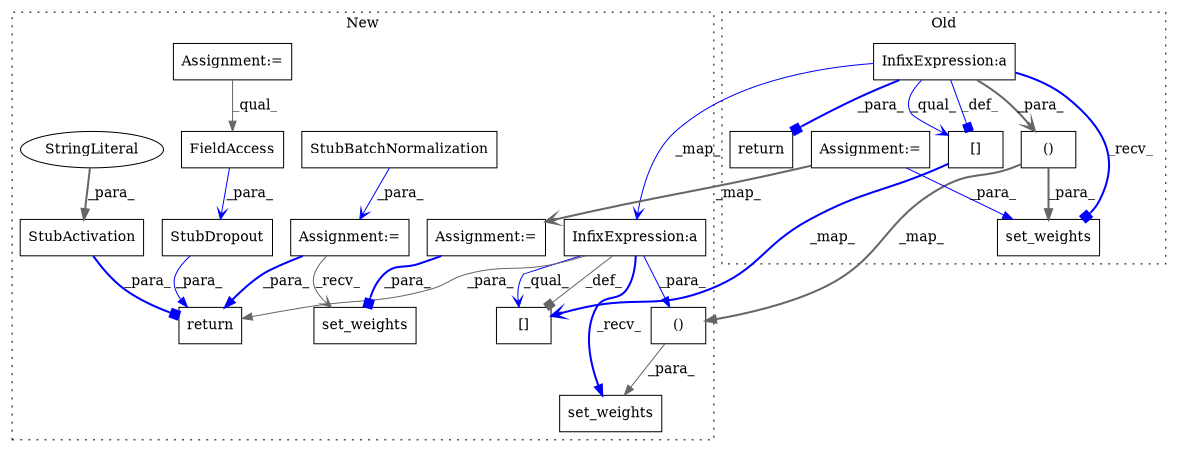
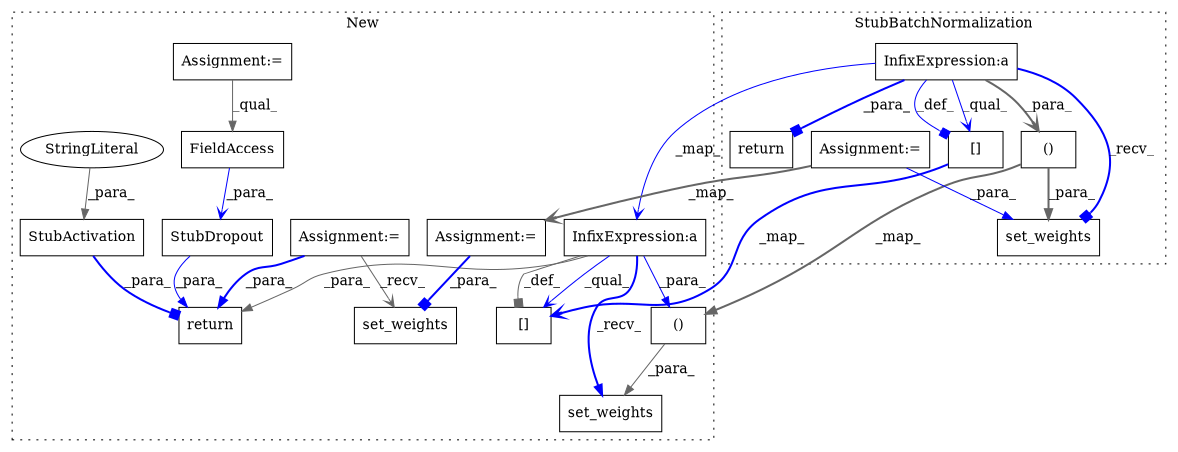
  digraph {
    node [a=32 l="12,1" shape=box]
    edge [arrowhead=normal color=blue style=solid]
    n1 [a=41 l=7 label=return s=2016]
    n2 [a=27 l=4 label="InfixExpression:a" s=987]
    n3 [label=set_weights s="1963,2009"]
    n4 [a=2 l="14,2" label="[]" s="1484,1522"]
    n5 [a=106 l=101 label="()" s=1601]
    n6 [a=7 l=1 label="Assignment:=" s=1777]
    n7 [l="19,2" label=set_weights s="1584,1704"]
    n8 [a=27 l=4 label="InfixExpression:a" s=869]
    n9 [a=2 l="14,2" label="[]" s="1346,1384"]
    n10 [a=106 l=101 label="()" s=1603]
    n11 [a=41 l=7 label=return s=1937]
    n12 [l="15,1" label=StubActivation s="1957,1978"]
    n13 [a=45 l=6 label=StringLiteral s=1972 shape=ellipse]
-   n14 [l=24 label=StubBatchNormalization s=1517]
    n15 [label=set_weights s="1901,1924"]
    n16 [a=7 l=1 label="Assignment:=" s=1725]
    n17 [label=StubDropout s="1995,2033"]
    n18 [a=22 l=26 label=FieldAccess s=2007]
    n19 [a=7 l=8 label="Assignment:=" s=477]
    n20 [a=7 l=1 label="Assignment:=" s=1516]
    subgraph cluster_1 {
-     label=Old
+     label=StubBatchNormalization
      style=dotted
      n1
      n2
      n3
      n4
      n5
      n6
    }
    subgraph cluster_2 {
      label=New
      style=dotted
      n7
      n8
      n9
      n10
      n11
      n12
      n13
-     n14
      n15
      n16
      n17
      n18
      n19
      n20
    }
    n2 -> n1 [arrowhead=box label=_para_ style=bold]
    n2 -> n3 [arrowhead=box label=_recv_ style=bold]
    n2 -> n4 [arrowhead=vee label=_qual_]
    n2 -> n4 [arrowhead=box label=_def_]
    n2 -> n5 [arrowhead=vee color=gray40 label=_para_ style=bold]
    n2 -> n8 [arrowhead=vee label=_map_]
    n4 -> n9 [arrowhead=vee label=_map_ style=bold]
    n5 -> n3 [color=gray40 label=_para_ style=bold]
    n5 -> n10 [color=gray40 label=_map_ style=bold]
    n6 -> n3 [label=_para_]
    n6 -> n16 [arrowhead=vee color=gray40 label=_map_ style=bold]
    n8 -> n7 [label=_recv_ style=bold]
    n8 -> n9 [arrowhead=vee label=_qual_]
    n8 -> n9 [arrowhead=box color=gray40 label=_def_]
    n8 -> n10 [label=_para_]
    n8 -> n11 [color=gray40 label=_para_]
    n10 -> n7 [color=gray40 label=_para_]
    n12 -> n11 [arrowhead=box label=_para_ style=bold]
-   n13 -> n12 [color=gray40 label=_para_ style=bold]
-   n14 -> n20 [arrowhead=vee label=_para_]
+   n13 -> n12 [color=gray40 label=_para_]
    n16 -> n15 [arrowhead=box label=_para_ style=bold]
    n17 -> n11 [label=_para_]
    n18 -> n17 [arrowhead=vee label=_para_]
    n19 -> n18 [color=gray40 label=_qual_]
    n20 -> n11 [label=_para_ style=bold]
    n20 -> n15 [arrowhead=vee color=gray40 label=_recv_]
  }
